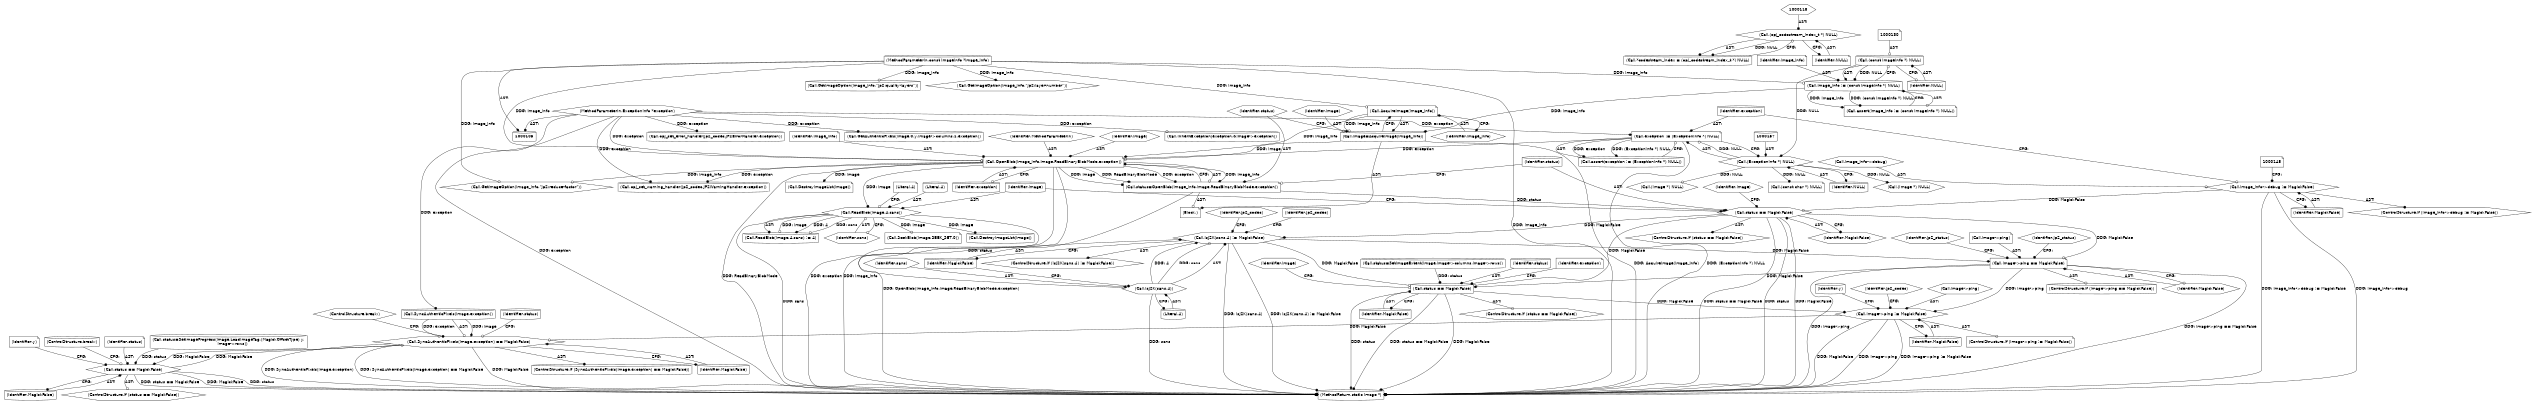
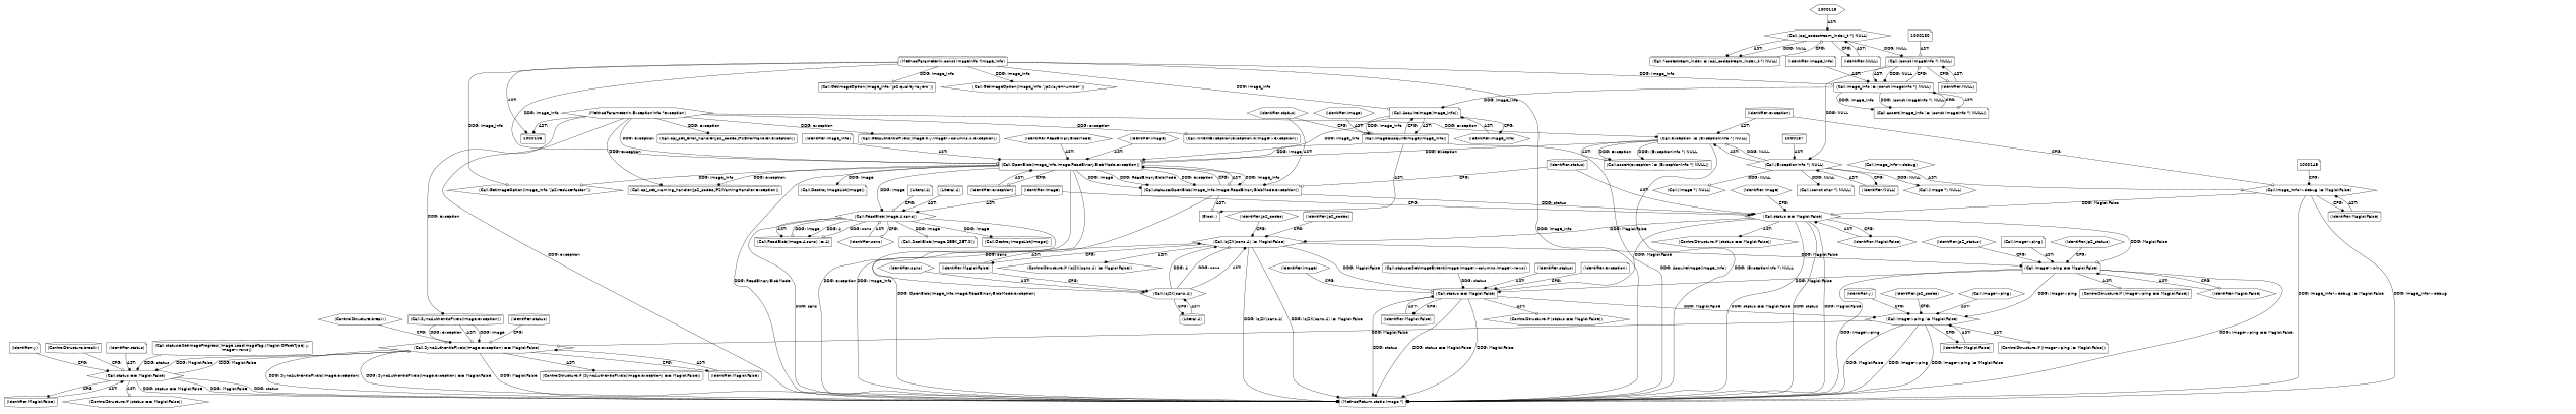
  digraph {
    fontname="DejaVu Sans"
    node [fontname="DejaVu Sans" shape=cylinder]
    edge [arrowhead=diamond fontname="DejaVu Sans"]
    n1 [label="(Call,image->ping == MagickFalse)" shape=note]
    n2 [label="(Call,status == MagickFalse)"]
    n3 [label="(Call,image->ping != MagickFalse)" shape=hexagon]
    n4 [label="(MethodReturn,static Image *)"]
    n5 [label="(ControlStructure,if (image->ping == MagickFalse))"]
    n6 [label="(Identifier,MagickFalse)" shape=hexagon]
    n7 [label="(ControlStructure,if (status == MagickFalse))" shape=hexagon]
    n8 [label="(Identifier,MagickFalse)"]
    n9 [label="(Call,SyncAuthenticPixels(image,exception) == MagickFalse)" shape=hexagon]
    n10 [label="(ControlStructure,if (image->ping != MagickFalse))" shape=note]
    n11 [label="(Identifier,MagickFalse)"]
    n12 [label="(Call,status == MagickFalse)" shape=hexagon]
    n13 [label="(Call,IsJ2K(sans,4) != MagickFalse)" shape=hexagon]
    n14 [label="(Identifier,MagickFalse)" shape=hexagon]
    n15 [label="(ControlStructure,if (status == MagickFalse))" shape=hexagon]
    n16 [label="(ControlStructure,if (IsJ2K(sans,4) != MagickFalse))" shape=hexagon]
    n17 [label="(Identifier,MagickFalse)"]
    n18 [label="(Call,status=OpenBlob(image_info,image,ReadBinaryBlobMode,exception))" shape=note]
    n19 [label="(Call,OpenBlob(image_info,image,ReadBinaryBlobMode,exception))" shape=note]
    n20 [label="(Block,)" shape=note]
    n21 [label="(Call,ReadBlob(image,4,sans))" shape=hexagon]
    n22 [label="(Call,GetImageOption(image_info,\"jp2:reduce-factor\"))" shape=hexagon]
    n23 [label="(Identifier,exception)"]
    n24 [label="(Call,DestroyImageList(image))" shape=note]
    n25 [label="(Call,opj_set_warning_handler(jp2_codec,JP2WarningHandler,exception))"]
    n26 [label="(Call,IsJ2K(sans,4))" shape=hexagon]
    n27 [label="(Call,ReadBlob(image,4,sans) != 4)"]
    n28 [label="(Identifier,sans)" shape=hexagon]
    n29 [label="(Call,SeekBlob(image,SEEK_SET,0))" shape=note]
    n30 [label="(Call,DestroyImageList(image))"]
    n31 [label="(Call,AcquireImage(image_info))" shape=note]
    n32 [label="(Call,image=AcquireImage(image_info))"]
    n33 [label="(Identifier,image_info)" shape=hexagon]
    n34 [label="(Call,image_info != (const ImageInfo *) NULL)"]
    n35 [label="(Call,(const ImageInfo *) NULL)"]
    n36 [label="(Call,assert(image_info != (const ImageInfo *) NULL))" shape=note]
    n37 [label="(Call,(ExceptionInfo *) NULL)" shape=hexagon]
    n38 [label="(Identifier,NULL)"]
    n39 [label="(MethodParameterIn,const ImageInfo *image_info)"]
    n40 [label="(Call,GetImageOption(image_info,\"jp2:quality-layers\"))"]
    n41 [label="(Call,GetImageOption(image_info,\"jp2:layer-number\"))" shape=hexagon]
    1000105
    n43 [label="(Call,exception != (ExceptionInfo *) NULL)" shape=note]
    n44 [label="(Call,(const char *) NULL)" shape=note]
    n45 [label="(Call,(Image *) NULL)" shape=hexagon]
    n46 [label="(Identifier,NULL)"]
    n47 [label="(Call,(Image *) NULL)" shape=hexagon]
    n48 [label="(Call,(opj_codestream_index_t *) NULL)" shape=hexagon]
    n49 [label="(Call,*codestream_index = (opj_codestream_index_t *) NULL)"]
    n50 [label="(Identifier,NULL)" shape=note]
    n51 [label="(Call,assert(exception != (ExceptionInfo *) NULL))"]
    n52 [label="(MethodParameterIn,ExceptionInfo *exception)" shape=hexagon]
    n53 [label="(Call,opj_set_error_handler(jp2_codec,JP2ErrorHandler,exception))"]
    n54 [label="(Call,GetAuthenticPixels(image,0,y,image->columns,1,exception))"]
    n55 [label="(Call,InheritException(exception,&image->exception))"]
    n56 [label="(Call,SyncAuthenticPixels(image,exception))"]
    n57 [label="(Call,image_info->debug != MagickFalse)" shape=hexagon]
    n58 [label="(Identifier,MagickFalse)"]
-   n59 [label="(ControlStructure,if (image_info->debug != MagickFalse))" shape=hexagon]
    n60 [label="(Literal,4)"]
    n61 [label="(Call,status == MagickFalse)" shape=hexagon]
    n62 [label="(ControlStructure,if (SyncAuthenticPixels(image,exception) == MagickFalse))"]
    n63 [label="(Identifier,MagickFalse)"]
    n64 [label="(ControlStructure,if (status == MagickFalse))" shape=hexagon]
    n65 [label="(Identifier,MagickFalse)"]
    n66 [label="(Identifier,image)" shape=hexagon]
    n67 [label="(Call,status=SetImageExtent(image,image->columns,image->rows))"]
    n68 [label="(Identifier,image_info)" shape=note]
    n69 [label="(Identifier,status)"]
    n70 [label="(Literal,4)" shape=note]
    n71 [label="(Identifier,status)" shape=hexagon]
    n72 [label="(Identifier,jp2_codec)" shape=hexagon]
    n73 [label="(Identifier,sans)" shape=hexagon]
    n74 [label="(Identifier,y)"]
    n75 [label="(ControlStructure,break;)" shape=hexagon]
    n76 [label="(Identifier,jp2_status)" shape=hexagon]
    n77 [label="(Identifier,jp2_codec)" shape=hexagon]
    n78 [label="(Call,image->ping)" shape=note]
    n79 [label="(Identifier,status)" shape=note]
    n80 [label="(Identifier,image)"]
    n81 [label="(Identifier,jp2_codec)"]
    n82 [label="(Call,image->ping)" shape=hexagon]
    n83 [label="(Identifier,exception)"]
    n84 [label="(Identifier,jp2_status)" shape=hexagon]
-   n85 [label="(Identifier,MethodParameterIn)" shape=hexagon]
+   n85 [label="(Identifier,ReadBinaryBlobMode)" shape=hexagon]
    n86 [label="(Call,status=SetImageProgress(image,LoadImageTag,(MagickOffsetType) y,\n      image->rows))"]
    n87 [label="(Identifier,image)" shape=hexagon]
    n88 [label="(Identifier,status)"]
    n89 [label="(Identifier,y)" shape=note]
    n90 [label="(Identifier,status)"]
    n91 [label="(Call,image_info->debug)" shape=hexagon]
    n92 [label="(ControlStructure,break;)"]
    n93 [label="(Identifier,exception)" shape=note]
    n94 [label="(Identifier,image)" shape=hexagon]
    n95 [label="(Identifier,image_info)" shape=note]
    n96 [label="(Literal,4)"]
    n97 [label="(Identifier,image)" shape=hexagon]
    1000130 [shape=note]
    1000118 [shape=hexagon]
    1000157
    1000145 [shape=note]
    n1 -> n2 [label="DDG: MagickFalse"]
    n1 -> n3 [label="DDG: image->ping"]
    n1 -> n4 [arrowhead=odot label="DDG: image->ping"]
    n1 -> n4 [arrowhead=dot label="DDG: image->ping == MagickFalse"]
    n1 -> n5 [arrowhead=odot label="AST: "]
    n1 -> n6 [arrowhead=odot label="CFG: "]
    n2 -> n3 [arrowhead=dot label="DDG: MagickFalse"]
    n2 -> n4 [arrowhead=dot label="DDG: status == MagickFalse"]
    n2 -> n4 [label="DDG: MagickFalse"]
    n2 -> n4 [label="DDG: status"]
    n2 -> n7 [arrowhead=odot label="AST: "]
    n2 -> n8 [arrowhead=dot label="CFG: "]
    n3 -> n4 [label="DDG: image->ping"]
    n3 -> n4 [arrowhead=odot label="DDG: image->ping != MagickFalse"]
    n3 -> n4 [arrowhead=odot label="DDG: MagickFalse"]
    n3 -> n9 [arrowhead=odot label="DDG: MagickFalse"]
    n3 -> n10 [arrowhead=odot label="AST: "]
    n3 -> n11 [arrowhead=dot label="CFG: "]
    n6 -> n1 [label="AST: "]
    n8 -> n2 [arrowhead=dot label="AST: "]
    n9 -> n4 [arrowhead=odot label="DDG: SyncAuthenticPixels(image,exception) == MagickFalse"]
    n9 -> n4 [label="DDG: SyncAuthenticPixels(image,exception)"]
    n9 -> n4 [arrowhead=odot label="DDG: MagickFalse"]
    n9 -> n61 [label="DDG: MagickFalse"]
    n9 -> n62 [arrowhead=dot label="AST: "]
    n9 -> n63 [label="CFG: "]
    n11 -> n3 [arrowhead=dot label="AST: "]
    n12 -> n1 [arrowhead=odot label="DDG: MagickFalse"]
    n12 -> n2 [arrowhead=odot label="DDG: MagickFalse"]
    n12 -> n4 [arrowhead=odot label="DDG: status"]
    n12 -> n4 [arrowhead=odot label="DDG: MagickFalse"]
    n12 -> n4 [arrowhead=dot label="DDG: status == MagickFalse"]
    n12 -> n13 [label="DDG: MagickFalse"]
    n12 -> n14 [arrowhead=dot label="CFG: "]
    n12 -> n15 [label="AST: "]
-   n13 -> n1 [label="DDG: MagickFalse"]
+   n13 -> n1 [arrowhead=dot label="DDG: MagickFalse"]
    n13 -> n2 [arrowhead=odot label="DDG: MagickFalse"]
    n13 -> n4 [arrowhead=dot label="DDG: IsJ2K(sans,4) != MagickFalse"]
    n13 -> n4 [arrowhead=dot label="DDG: IsJ2K(sans,4)"]
    n13 -> n16 [label="AST: "]
    n13 -> n17 [arrowhead=dot label="CFG: "]
    n14 -> n12 [arrowhead=dot label="AST: "]
    n17 -> n13 [label="AST: "]
    n17 -> n26 [arrowhead=dot label="CFG: "]
    n18 -> n4 [arrowhead=dot label="DDG: OpenBlob(image_info,image,ReadBinaryBlobMode,exception)"]
    n18 -> n12 [label="DDG: status"]
    n18 -> n19 [arrowhead=dot label="CFG: "]
    n18 -> n20 [arrowhead=odot label="AST: "]
    n19 -> n4 [label="DDG: image_info"]
    n19 -> n4 [label="DDG: ReadBinaryBlobMode"]
    n19 -> n4 [arrowhead=dot label="DDG: exception"]
    n19 -> n18 [arrowhead=odot label="AST: "]
    n19 -> n18 [label="DDG: image_info"]
    n19 -> n18 [arrowhead=dot label="DDG: image"]
    n19 -> n18 [label="DDG: ReadBinaryBlobMode"]
    n19 -> n18 [arrowhead=dot label="DDG: exception"]
    n19 -> n21 [arrowhead=dot label="DDG: image"]
    n19 -> n22 [arrowhead=odot label="DDG: image_info"]
    n19 -> n23 [arrowhead=odot label="CFG: "]
    n19 -> n24 [label="DDG: image"]
    n19 -> n25 [arrowhead=dot label="DDG: exception"]
    n21 -> n4 [arrowhead=dot label="DDG: sans"]
-   n21 -> n26 [arrowhead=odot label="DDG: status"]
+   n21 -> n26 [arrowhead=odot label="DDG: sans"]
    n21 -> n27 [arrowhead=dot label="AST: "]
    n21 -> n27 [arrowhead=odot label="DDG: image"]
    n21 -> n27 [label="DDG: 4"]
    n21 -> n27 [arrowhead=odot label="DDG: sans"]
    n21 -> n28 [arrowhead=odot label="CFG: "]
    n21 -> n29 [arrowhead=odot label="DDG: image"]
    n21 -> n30 [arrowhead=dot label="DDG: image"]
    n23 -> n19 [label="AST: "]
-   n26 -> n4 [arrowhead=odot label="DDG: sans"]
    n26 -> n13 [arrowhead=dot label="AST: "]
    n26 -> n13 [arrowhead=odot label="DDG: sans"]
    n26 -> n13 [label="DDG: 4"]
    n26 -> n60 [arrowhead=dot label="CFG: "]
    n28 -> n21 [arrowhead=odot label="AST: "]
    n31 -> n19 [label="DDG: image_info"]
    n31 -> n32 [label="AST: "]
    n31 -> n32 [arrowhead=odot label="DDG: image_info"]
    n31 -> n33 [label="CFG: "]
    n32 -> n4 [arrowhead=dot label="DDG: AcquireImage(image_info)"]
    n32 -> n19 [arrowhead=odot label="DDG: image"]
    n32 -> n20 [label="AST: "]
    n32 -> n31 [label="CFG: "]
    n33 -> n31 [label="AST: "]
-   n34 -> n32 [label="DDG: image_info"]
+   n34 -> n31 [label="DDG: image_info"]
    n34 -> n35 [arrowhead=odot label="CFG: "]
    n34 -> n36 [arrowhead=odot label="AST: "]
    n34 -> n36 [label="DDG: image_info"]
    n34 -> n36 [arrowhead=dot label="DDG: (const ImageInfo *) NULL"]
    n35 -> n34 [label="AST: "]
    n35 -> n34 [arrowhead=dot label="DDG: NULL"]
    n35 -> n37 [label="DDG: NULL"]
    n35 -> n38 [arrowhead=odot label="CFG: "]
    n36 -> n34 [label="CFG: "]
    n37 -> n43 [label="AST: "]
    n37 -> n43 [arrowhead=odot label="DDG: NULL"]
    n37 -> n44 [arrowhead=dot label="DDG: NULL"]
    n37 -> n45 [label="DDG: NULL"]
    n37 -> n46 [label="CFG: "]
    n37 -> n47 [arrowhead=odot label="DDG: NULL"]
    n38 -> n35 [arrowhead=dot label="AST: "]
    n39 -> n4 [arrowhead=odot label="DDG: image_info"]
    n39 -> n19 [arrowhead=odot label="DDG: image_info"]
    n39 -> n22 [arrowhead=odot label="DDG: image_info"]
    n39 -> n31 [arrowhead=odot label="DDG: image_info"]
    n39 -> n34 [arrowhead=odot label="DDG: image_info"]
    n39 -> n40 [arrowhead=odot label="DDG: image_info"]
    n39 -> n41 [label="DDG: image_info"]
    n39 -> 1000105 [label="AST: "]
    n43 -> n4 [arrowhead=odot label="DDG: (ExceptionInfo *) NULL"]
    n43 -> n19 [arrowhead=odot label="DDG: exception"]
-   n43 -> n37 [arrowhead=dot label="CFG: "]
    n43 -> n51 [arrowhead=odot label="AST: "]
    n43 -> n51 [label="DDG: exception"]
    n43 -> n51 [label="DDG: (ExceptionInfo *) NULL"]
    n46 -> n37 [label="AST: "]
+   n48 -> n35 [arrowhead=dot label="DDG: NULL"]
    n48 -> n49 [arrowhead=dot label="AST: "]
    n48 -> n49 [arrowhead=dot label="DDG: NULL"]
    n48 -> n50 [label="CFG: "]
    n49 -> n48 [arrowhead=odot label="CFG: "]
    n50 -> n48 [label="AST: "]
-   n51 -> n43 [arrowhead=odot label="CFG: "]
    n52 -> n4 [arrowhead=odot label="DDG: exception"]
    n52 -> n19 [arrowhead=odot label="DDG: exception"]
    n52 -> n25 [arrowhead=dot label="DDG: exception"]
    n52 -> 1000105 [arrowhead=dot label="AST: "]
    n52 -> n43 [label="DDG: exception"]
    n52 -> n53 [arrowhead=dot label="DDG: exception"]
    n52 -> n54 [arrowhead=dot label="DDG: exception"]
    n52 -> n55 [arrowhead=odot label="DDG: exception"]
    n52 -> n56 [arrowhead=dot label="DDG: exception"]
    n56 -> n9 [arrowhead=odot label="AST: "]
    n56 -> n9 [label="DDG: image"]
    n56 -> n9 [arrowhead=odot label="DDG: exception"]
    n57 -> n4 [label="DDG: image_info->debug != MagickFalse"]
    n57 -> n4 [label="DDG: image_info->debug"]
    n57 -> n12 [arrowhead=odot label="DDG: MagickFalse"]
    n57 -> n58 [arrowhead=dot label="CFG: "]
-   n57 -> n59 [arrowhead=dot label="AST: "]
    n58 -> n57 [label="AST: "]
    n60 -> n26 [label="AST: "]
    n61 -> n4 [arrowhead=dot label="DDG: MagickFalse"]
    n61 -> n4 [arrowhead=dot label="DDG: status"]
    n61 -> n4 [label="DDG: status == MagickFalse"]
    n61 -> n9 [arrowhead=odot label="DDG: MagickFalse"]
    n61 -> n64 [arrowhead=odot label="AST: "]
    n61 -> n65 [arrowhead=dot label="CFG: "]
    n63 -> n9 [label="AST: "]
    n65 -> n61 [label="AST: "]
    n66 -> n12 [label="CFG: "]
    n67 -> n2 [arrowhead=dot label="DDG: status"]
    n68 -> n34 [arrowhead=dot label="AST: "]
    n69 -> n12 [label="AST: "]
    n69 -> n18 [arrowhead=odot label="CFG: "]
    n70 -> n21 [arrowhead=odot label="CFG: "]
    n71 -> n18 [label="AST: "]
    n71 -> n32 [label="CFG: "]
    n72 -> n13 [label="CFG: "]
    n73 -> n26 [label="AST: "]
    n74 -> n3 [arrowhead=dot label="CFG: "]
    n75 -> n9 [arrowhead=dot label="CFG: "]
    n76 -> n1 [arrowhead=dot label="CFG: "]
    n77 -> n3 [arrowhead=dot label="CFG: "]
    n78 -> n1 [label="AST: "]
    n79 -> n61 [arrowhead=dot label="AST: "]
    n80 -> n12 [label="CFG: "]
    n80 -> n21 [label="AST: "]
    n81 -> n13 [label="CFG: "]
    n82 -> n3 [label="AST: "]
    n83 -> n43 [label="AST: "]
    n83 -> n57 [arrowhead=odot label="CFG: "]
    n84 -> n1 [arrowhead=dot label="CFG: "]
    n85 -> n19 [arrowhead=dot label="AST: "]
    n86 -> n61 [label="DDG: status"]
    n87 -> n32 [arrowhead=odot label="AST: "]
    n88 -> n9 [arrowhead=odot label="CFG: "]
    n89 -> n61 [arrowhead=dot label="CFG: "]
    n90 -> n2 [label="AST: "]
    n91 -> n57 [arrowhead=odot label="AST: "]
    n92 -> n61 [arrowhead=odot label="CFG: "]
    n93 -> n2 [arrowhead=dot label="CFG: "]
    n94 -> n19 [label="AST: "]
    n95 -> n19 [arrowhead=dot label="AST: "]
    n96 -> n21 [label="AST: "]
    n97 -> n2 [arrowhead=odot label="CFG: "]
    1000130 -> n35 [arrowhead=odot label="AST: "]
    1000118 -> n48 [arrowhead=dot label="AST: "]
    1000157 -> n37 [label="AST: "]
    1000145 -> n57 [arrowhead=dot label="CFG: "]
  }
